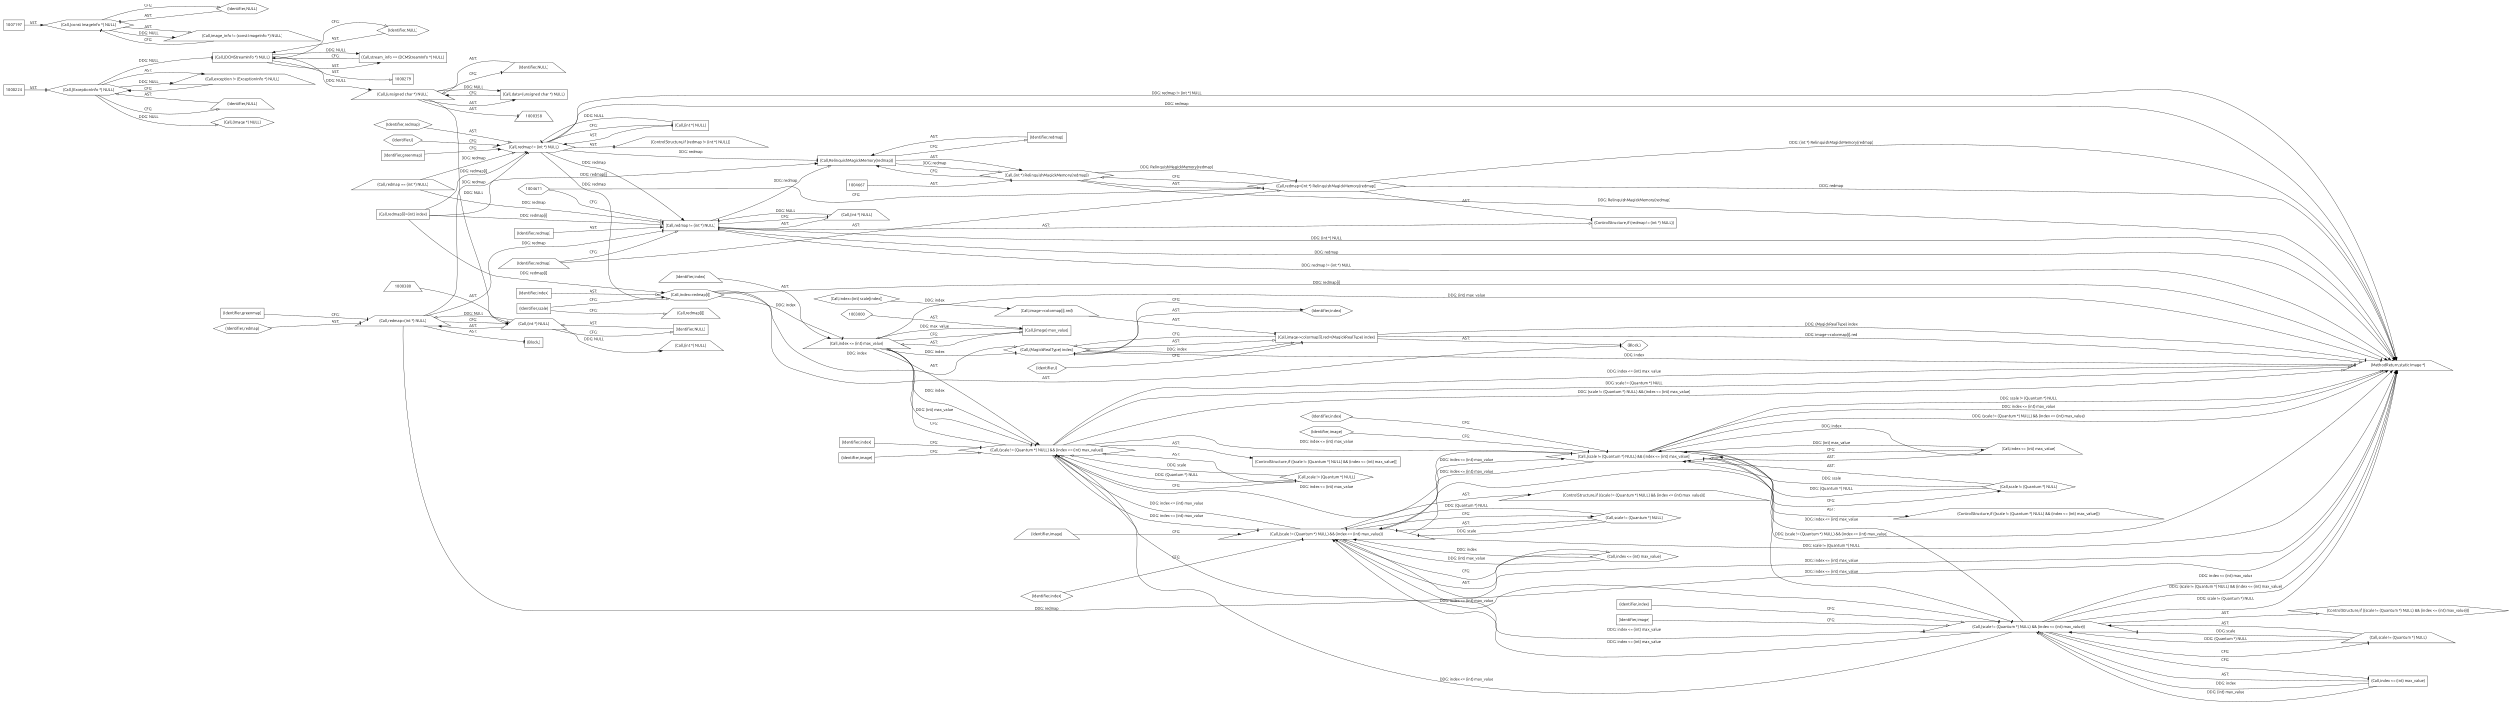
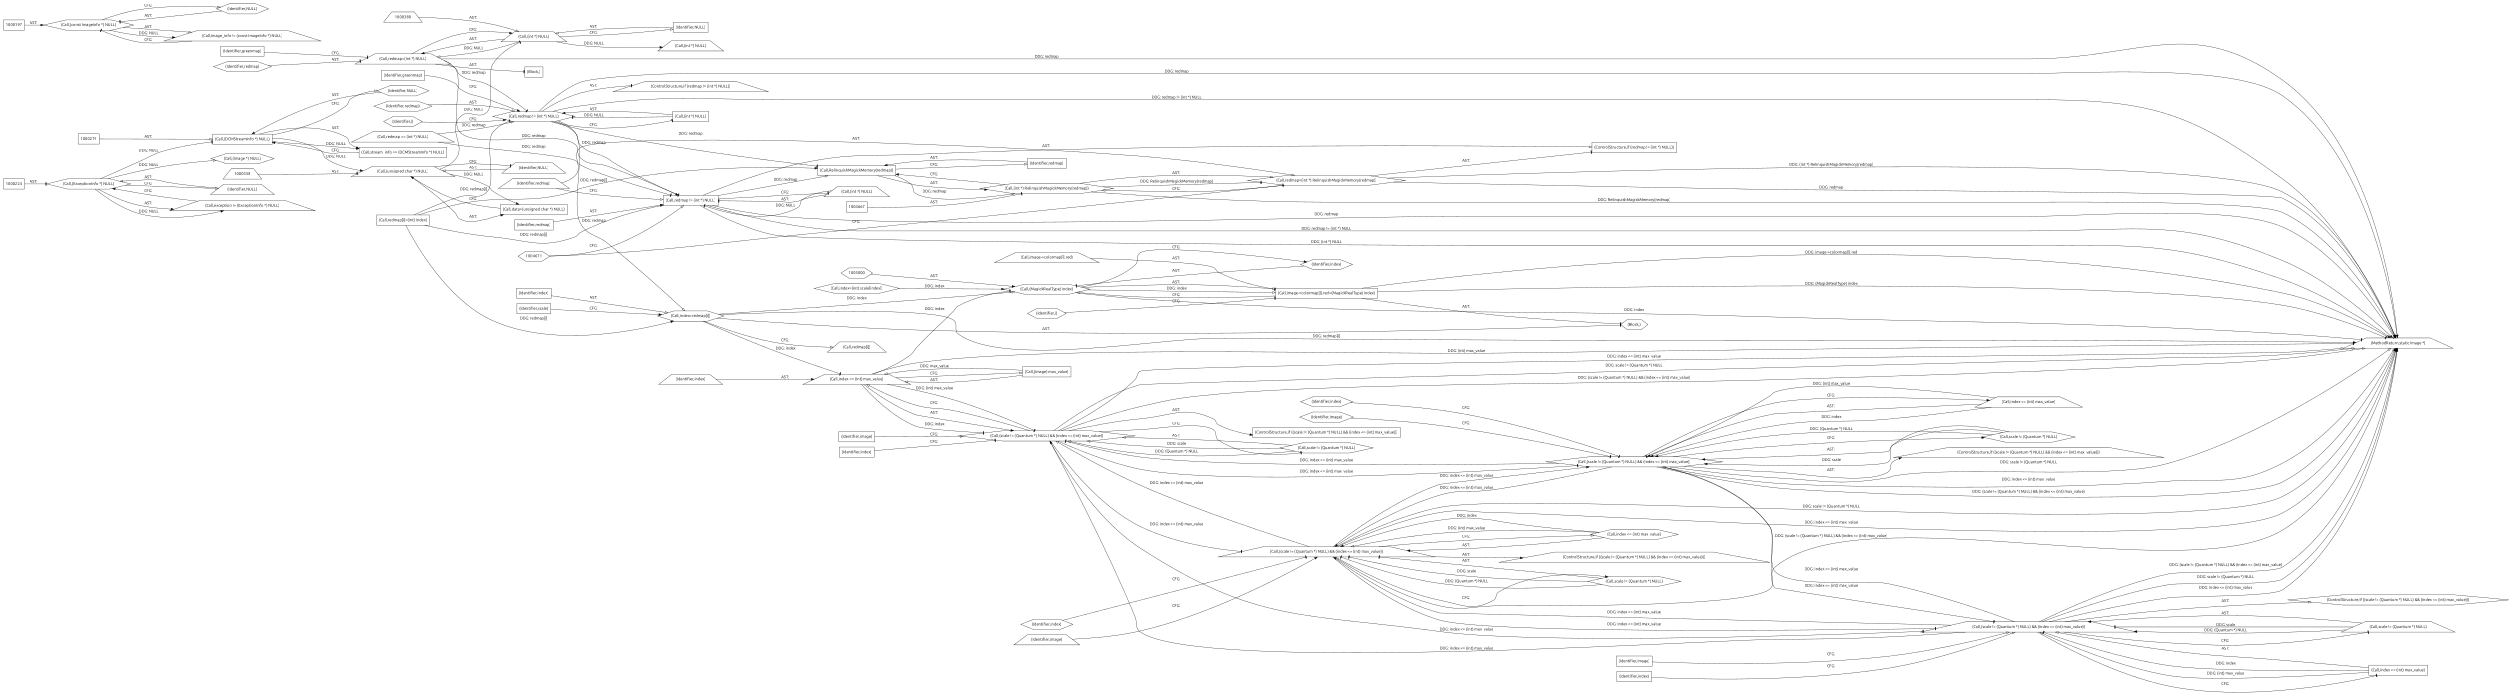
  digraph {
    fontname=Ubuntu
    rankdir=LR
    node [fontname=Ubuntu shape=hexagon]
    edge [arrowhead=normal fontname=Ubuntu]
    n1 [label="(Call,redmap=(int *) NULL)" shape=trapezium]
    n2 [label="(Call,(int *) NULL)" shape=trapezium]
    n3 [label="(Call,redmap != (int *) NULL)"]
    n4 [label="(Call,redmap != (int *) NULL)" shape=box]
    n5 [label="(MethodReturn,static Image *)" shape=trapezium]
    n6 [label="(Block,)" shape=box]
    n7 [label="(Identifier,NULL)" shape=box]
    n8 [label="(Call,(int *) NULL)" shape=trapezium]
    n9 [label="(Call,index=redmap[i])"]
    n10 [label="(Call,RelinquishMagickMemory(redmap))" shape=box]
    n11 [label="(ControlStructure,if (redmap != (int *) NULL))" shape=trapezium]
    n12 [label="(Call,(int *) NULL)" shape=box]
    n13 [label="(ControlStructure,if (redmap != (int *) NULL))" shape=box]
    n14 [label="(Call,(int *) NULL)" shape=trapezium]
    n15 [label="(Call,(unsigned char *) NULL)" shape=trapezium]
    n16 [label="(Call,data=(unsigned char *) NULL)" shape=box]
    n17 [label="(Identifier,NULL)" shape=trapezium]
    n18 [label="(Call,(DCMStreamInfo *) NULL)" shape=box]
    n19 [label="(Call,stream_info == (DCMStreamInfo *) NULL)" shape=box]
    n20 [label="(Identifier,NULL)"]
    n21 [label="(Call,(ExceptionInfo *) NULL)"]
    n22 [label="(Call,exception != (ExceptionInfo *) NULL)" shape=trapezium]
    n23 [label="(Identifier,NULL)" shape=trapezium]
    n24 [label="(Call,(Image *) NULL)"]
    n25 [label="(Call,(const ImageInfo *) NULL)"]
    n26 [label="(Identifier,NULL)"]
    n27 [label="(Call,image_info != (const ImageInfo *) NULL)" shape=trapezium]
    n28 [label="(Call,index <= (int) max_value)" shape=trapezium]
    n29 [label="(Call,(MagickRealType) index)"]
    n30 [label="(Block,)"]
    n31 [label="(Call,redmap[i])" shape=trapezium]
    n32 [label="(Call,(int *) RelinquishMagickMemory(redmap))"]
    n33 [label="(Identifier,redmap)" shape=box]
    n34 [label="(Call,(scale != (Quantum *) NULL) && (index <= (int) max_value))"]
    n35 [label="(Call,(image) max_value)" shape=box]
    n36 [label="(Call,image->colormap[i].red=(MagickRealType) index)" shape=box]
    n37 [label="(Identifier,index)"]
    n38 [label="(Call,(scale != (Quantum *) NULL) && (index <= (int) max_value))" shape=trapezium]
    n39 [label="(Call,(scale != (Quantum *) NULL) && (index <= (int) max_value))"]
    n40 [label="(Call,(scale != (Quantum *) NULL) && (index <= (int) max_value))" shape=trapezium]
    n41 [label="(Call,scale != (Quantum *) NULL)"]
    n42 [label="(ControlStructure,if ((scale != (Quantum *) NULL) && (index <= (int) max_value)))" shape=box]
    n43 [label="(ControlStructure,if ((scale != (Quantum *) NULL) && (index <= (int) max_value)))" shape=trapezium]
    n44 [label="(Call,scale != (Quantum *) NULL)"]
    n45 [label="(Call,index <= (int) max_value)"]
    n46 [label="(Call,scale != (Quantum *) NULL)"]
    n47 [label="(Call,index <= (int) max_value)" shape=trapezium]
    n48 [label="(ControlStructure,if ((scale != (Quantum *) NULL) && (index <= (int) max_value)))" shape=trapezium]
    n49 [label="(ControlStructure,if ((scale != (Quantum *) NULL) && (index <= (int) max_value)))"]
    n50 [label="(Call,scale != (Quantum *) NULL)" shape=trapezium]
    n51 [label="(Call,index <= (int) max_value)" shape=box]
    n52 [label="(Call,redmap=(int *) RelinquishMagickMemory(redmap))"]
    n53 [label="(Call,redmap == (int *) NULL)" shape=trapezium]
    n54 [label="(Identifier,redmap)"]
    n55 [label="(Identifier,index)" shape=box]
    n56 [label="(Identifier,index)" shape=box]
    n57 [label="(Call,redmap[i]=(int) index)" shape=box]
    n58 [label="(Call,image->colormap[i].red)" shape=trapezium]
    n59 [label="(Identifier,index)" shape=box]
    n60 [label="(Identifier,image)" shape=trapezium]
    n61 [label="(Call,index=(int) scale[index])"]
    n62 [label="(Identifier,index)"]
    n63 [label="(Identifier,image)"]
    n64 [label="(Identifier,i)"]
    n65 [label="(Identifier,index)" shape=trapezium]
    n66 [label="(Identifier,image)" shape=box]
    n67 [label="(Identifier,redmap)" shape=trapezium]
    n68 [label="(Identifier,redmap)"]
    n69 [label="(Identifier,i)"]
    n70 [label="(Identifier,greenmap)" shape=box]
    n71 [label="(Identifier,index)"]
    n72 [label="(Identifier,greenmap)" shape=box]
    n73 [label="(Identifier,image)" shape=box]
    n74 [label="(Identifier,scale)" shape=box]
    n75 [label="(Identifier,redmap)" shape=box]
    1000380 [shape=trapezium]
    1000358 [shape=trapezium]
    1000279 [shape=box]
    1000224 [shape=box]
-   1000197 [shape=box label=1007197]
+   1000197 [shape=box]
    1003000
    1004671
    1004667 [shape=box]
    n1 -> n2 [label="CFG: "]
    n1 -> n3 [arrowhead=tee label="DDG: redmap"]
    n1 -> n4 [arrowhead=tee label="DDG: redmap"]
    n1 -> n5 [label="DDG: redmap"]
    n1 -> n6 [arrowhead=tee label="AST: "]
    n2 -> n1 [label="AST: "]
    n2 -> n1 [arrowhead=onormal label="DDG: NULL"]
    n2 -> n7 [arrowhead=onormal label="CFG: "]
    n2 -> n8 [label="DDG: NULL"]
    n3 -> n4 [label="DDG: redmap"]
    n3 -> n5 [arrowhead=onormal label="DDG: redmap"]
    n3 -> n5 [label="DDG: redmap != (int *) NULL"]
    n3 -> n9 [arrowhead=onormal label="DDG: redmap"]
    n3 -> n10 [arrowhead=tee label="DDG: redmap"]
    n3 -> n11 [arrowhead=tee label="AST: "]
    n3 -> n12 [arrowhead=tee label="CFG: "]
    n4 -> n5 [label="DDG: (int *) NULL"]
    n4 -> n5 [arrowhead=tee label="DDG: redmap"]
    n4 -> n5 [label="DDG: redmap != (int *) NULL"]
    n4 -> n10 [arrowhead=onormal label="DDG: redmap"]
    n4 -> n13 [arrowhead=onormal label="AST: "]
    n4 -> n14 [arrowhead=tee label="CFG: "]
    n7 -> n2 [arrowhead=onormal label="AST: "]
    n9 -> n5 [label="DDG: redmap[i]"]
    n9 -> n28 [arrowhead=tee label="DDG: index"]
    n9 -> n29 [arrowhead=onormal label="DDG: index"]
    n9 -> n30 [arrowhead=tee label="AST: "]
-   n74 -> n31 [arrowhead=onormal label="CFG: "]
+   n9 -> n31 [arrowhead=onormal label="CFG: "]
    n10 -> n32 [label="AST: "]
    n10 -> n32 [arrowhead=onormal label="DDG: redmap"]
    n10 -> n33 [arrowhead=onormal label="CFG: "]
    n12 -> n3 [label="AST: "]
    n12 -> n3 [arrowhead=tee label="DDG: NULL"]
    n14 -> n4 [arrowhead=tee label="AST: "]
    n14 -> n4 [arrowhead=tee label="DDG: NULL"]
    n15 -> n2 [arrowhead=tee label="DDG: NULL"]
    n15 -> n16 [label="AST: "]
    n15 -> n16 [label="DDG: NULL"]
    n15 -> n17 [arrowhead=tee label="CFG: "]
    n16 -> n15 [label="CFG: "]
    n17 -> n15 [arrowhead=onormal label="AST: "]
    n18 -> n15 [label="DDG: NULL"]
    n18 -> n19 [label="AST: "]
    n18 -> n19 [label="DDG: NULL"]
    n18 -> n20 [arrowhead=onormal label="CFG: "]
    n19 -> n18 [label="CFG: "]
    n20 -> n18 [label="AST: "]
    n21 -> n18 [arrowhead=tee label="DDG: NULL"]
    n21 -> n22 [label="AST: "]
    n21 -> n22 [label="DDG: NULL"]
    n21 -> n23 [arrowhead=onormal label="CFG: "]
    n21 -> n24 [arrowhead=onormal label="DDG: NULL"]
    n22 -> n21 [label="CFG: "]
    n23 -> n21 [arrowhead=onormal label="AST: "]
    n25 -> n26 [arrowhead=onormal label="CFG: "]
    n25 -> n27 [arrowhead=onormal label="AST: "]
    n25 -> n27 [label="DDG: NULL"]
    n26 -> n25 [arrowhead=tee label="AST: "]
    n27 -> n25 [arrowhead=tee label="CFG: "]
    n28 -> n5 [arrowhead=tee label="DDG: (int) max_value"]
    n28 -> n29 [arrowhead=tee label="DDG: index"]
    n28 -> n34 [label="AST: "]
    n28 -> n34 [arrowhead=tee label="DDG: index"]
    n28 -> n34 [arrowhead=tee label="DDG: (int) max_value"]
    n28 -> n35 [arrowhead=onormal label="CFG: "]
    n29 -> n5 [arrowhead=tee label="DDG: index"]
    n29 -> n36 [arrowhead=onormal label="AST: "]
    n29 -> n36 [arrowhead=onormal label="DDG: index"]
    n29 -> n37 [label="CFG: "]
    n32 -> n5 [label="DDG: RelinquishMagickMemory(redmap)"]
    n32 -> n10 [label="CFG: "]
    n32 -> n52 [arrowhead=onormal label="AST: "]
    n32 -> n52 [arrowhead=tee label="DDG: RelinquishMagickMemory(redmap)"]
    n33 -> n10 [label="AST: "]
    n34 -> n5 [arrowhead=onormal label="DDG: index <= (int) max_value"]
    n34 -> n5 [arrowhead=onormal label="DDG: scale != (Quantum *) NULL"]
    n34 -> n5 [arrowhead=onormal label="DDG: (scale != (Quantum *) NULL) && (index <= (int) max_value)"]
    n34 -> n28 [arrowhead=onormal label="CFG: "]
    n34 -> n38 [arrowhead=tee label="DDG: index <= (int) max_value"]
    n34 -> n39 [arrowhead=tee label="DDG: index <= (int) max_value"]
    n34 -> n40 [arrowhead=tee label="DDG: index <= (int) max_value"]
    n34 -> n41 [arrowhead=tee label="CFG: "]
    n34 -> n42 [label="AST: "]
    n35 -> n28 [arrowhead=onormal label="AST: "]
    n35 -> n28 [arrowhead=onormal label="DDG: max_value"]
    n36 -> n5 [arrowhead=onormal label="DDG: image->colormap[i].red"]
    n36 -> n5 [arrowhead=tee label="DDG: (MagickRealType) index"]
    n36 -> n29 [arrowhead=onormal label="CFG: "]
    n36 -> n30 [arrowhead=tee label="AST: "]
    n37 -> n29 [arrowhead=tee label="AST: "]
    n38 -> n5 [label="DDG: index <= (int) max_value"]
    n38 -> n5 [label="DDG: (scale != (Quantum *) NULL) && (index <= (int) max_value)"]
    n38 -> n5 [label="DDG: scale != (Quantum *) NULL"]
    n38 -> n34 [arrowhead=onormal label="DDG: index <= (int) max_value"]
    n38 -> n39 [label="DDG: index <= (int) max_value"]
    n38 -> n40 [arrowhead=tee label="DDG: index <= (int) max_value"]
    n38 -> n43 [label="AST: "]
    n38 -> n44 [label="CFG: "]
    n38 -> n45 [arrowhead=onormal label="CFG: "]
    n39 -> n5 [arrowhead=onormal label="DDG: scale != (Quantum *) NULL"]
    n39 -> n5 [arrowhead=onormal label="DDG: index <= (int) max_value"]
    n39 -> n5 [label="DDG: (scale != (Quantum *) NULL) && (index <= (int) max_value)"]
    n39 -> n34 [arrowhead=tee label="DDG: index <= (int) max_value"]
    n39 -> n38 [label="DDG: index <= (int) max_value"]
    n39 -> n40 [arrowhead=tee label="DDG: index <= (int) max_value"]
    n39 -> n46 [label="CFG: "]
    n39 -> n47 [label="CFG: "]
    n39 -> n48 [label="AST: "]
    n40 -> n5 [label="DDG: (scale != (Quantum *) NULL) && (index <= (int) max_value)"]
    n40 -> n5 [label="DDG: scale != (Quantum *) NULL"]
    n40 -> n5 [arrowhead=onormal label="DDG: index <= (int) max_value"]
    n40 -> n34 [label="DDG: index <= (int) max_value"]
    n40 -> n38 [label="DDG: index <= (int) max_value"]
    n40 -> n39 [arrowhead=onormal label="DDG: index <= (int) max_value"]
    n40 -> n49 [arrowhead=onormal label="AST: "]
    n40 -> n50 [arrowhead=tee label="CFG: "]
    n40 -> n51 [arrowhead=tee label="CFG: "]
    n41 -> n34 [arrowhead=onormal label="AST: "]
    n41 -> n34 [arrowhead=onormal label="DDG: scale"]
    n41 -> n34 [arrowhead=onormal label="DDG: (Quantum *) NULL"]
    n44 -> n38 [arrowhead=tee label="AST: "]
    n44 -> n38 [arrowhead=tee label="DDG: scale"]
    n44 -> n38 [arrowhead=tee label="DDG: (Quantum *) NULL"]
    n45 -> n38 [label="AST: "]
    n45 -> n38 [label="DDG: index"]
    n45 -> n38 [arrowhead=onormal label="DDG: (int) max_value"]
    n46 -> n39 [label="AST: "]
    n46 -> n39 [label="DDG: scale"]
    n46 -> n39 [label="DDG: (Quantum *) NULL"]
    n47 -> n39 [arrowhead=tee label="AST: "]
    n47 -> n39 [label="DDG: index"]
    n47 -> n39 [label="DDG: (int) max_value"]
    n50 -> n40 [label="AST: "]
    n50 -> n40 [arrowhead=tee label="DDG: scale"]
    n50 -> n40 [label="DDG: (Quantum *) NULL"]
    n51 -> n40 [arrowhead=onormal label="AST: "]
    n51 -> n40 [arrowhead=tee label="DDG: index"]
    n51 -> n40 [arrowhead=onormal label="DDG: (int) max_value"]
    n52 -> n5 [arrowhead=onormal label="DDG: redmap"]
    n52 -> n5 [label="DDG: (int *) RelinquishMagickMemory(redmap)"]
    n52 -> n13 [arrowhead=tee label="AST: "]
    n52 -> n32 [arrowhead=onormal label="CFG: "]
    n53 -> n3 [arrowhead=onormal label="DDG: redmap"]
    n53 -> n4 [arrowhead=tee label="DDG: redmap"]
    n54 -> n3 [arrowhead=onormal label="AST: "]
    n55 -> n34 [arrowhead=tee label="CFG: "]
    n56 -> n40 [arrowhead=onormal label="CFG: "]
    n57 -> n3 [arrowhead=tee label="DDG: redmap[i]"]
    n57 -> n4 [arrowhead=onormal label="DDG: redmap[i]"]
    n57 -> n9 [label="DDG: redmap[i]"]
    n57 -> n10 [label="DDG: redmap[i]"]
    n58 -> n36 [arrowhead=tee label="AST: "]
    n59 -> n9 [arrowhead=onormal label="AST: "]
    n60 -> n38 [label="CFG: "]
-   n61 -> n58 [label="DDG: index"]
+   n61 -> n29 [label="DDG: index"]
    n62 -> n39 [arrowhead=tee label="CFG: "]
    n63 -> n39 [arrowhead=tee label="CFG: "]
    n64 -> n36 [arrowhead=tee label="CFG: "]
    n65 -> n28 [label="AST: "]
    n66 -> n34 [arrowhead=onormal label="CFG: "]
    n67 -> n4 [arrowhead=onormal label="CFG: "]
    n67 -> n52 [arrowhead=onormal label="AST: "]
    n68 -> n1 [arrowhead=tee label="AST: "]
    n69 -> n3 [label="CFG: "]
    n70 -> n1 [arrowhead=tee label="CFG: "]
    n71 -> n38 [arrowhead=tee label="CFG: "]
    n72 -> n3 [label="CFG: "]
    n73 -> n40 [arrowhead=onormal label="CFG: "]
    n74 -> n9 [label="CFG: "]
    n75 -> n4 [label="AST: "]
    1000380 -> n2 [arrowhead=onormal label="AST: "]
-   n15 -> 1000358 [arrowhead=tee label="AST: "]
-   n18 -> 1000279 [arrowhead=onormal label="AST: "]
+   1000358 -> n15 [arrowhead=tee label="AST: "]
+   1000279 -> n18 [arrowhead=onormal label="AST: "]
    1000224 -> n21 [arrowhead=tee label="AST: "]
    1000197 -> n25 [label="AST: "]
-   1003000 -> n35 [label="AST: "]
+   1003000 -> n29 [label="AST: "]
    1004671 -> n4 [arrowhead=onormal label="CFG: "]
    1004671 -> n52 [arrowhead=tee label="CFG: "]
    1004667 -> n32 [arrowhead=tee label="AST: "]
  }
